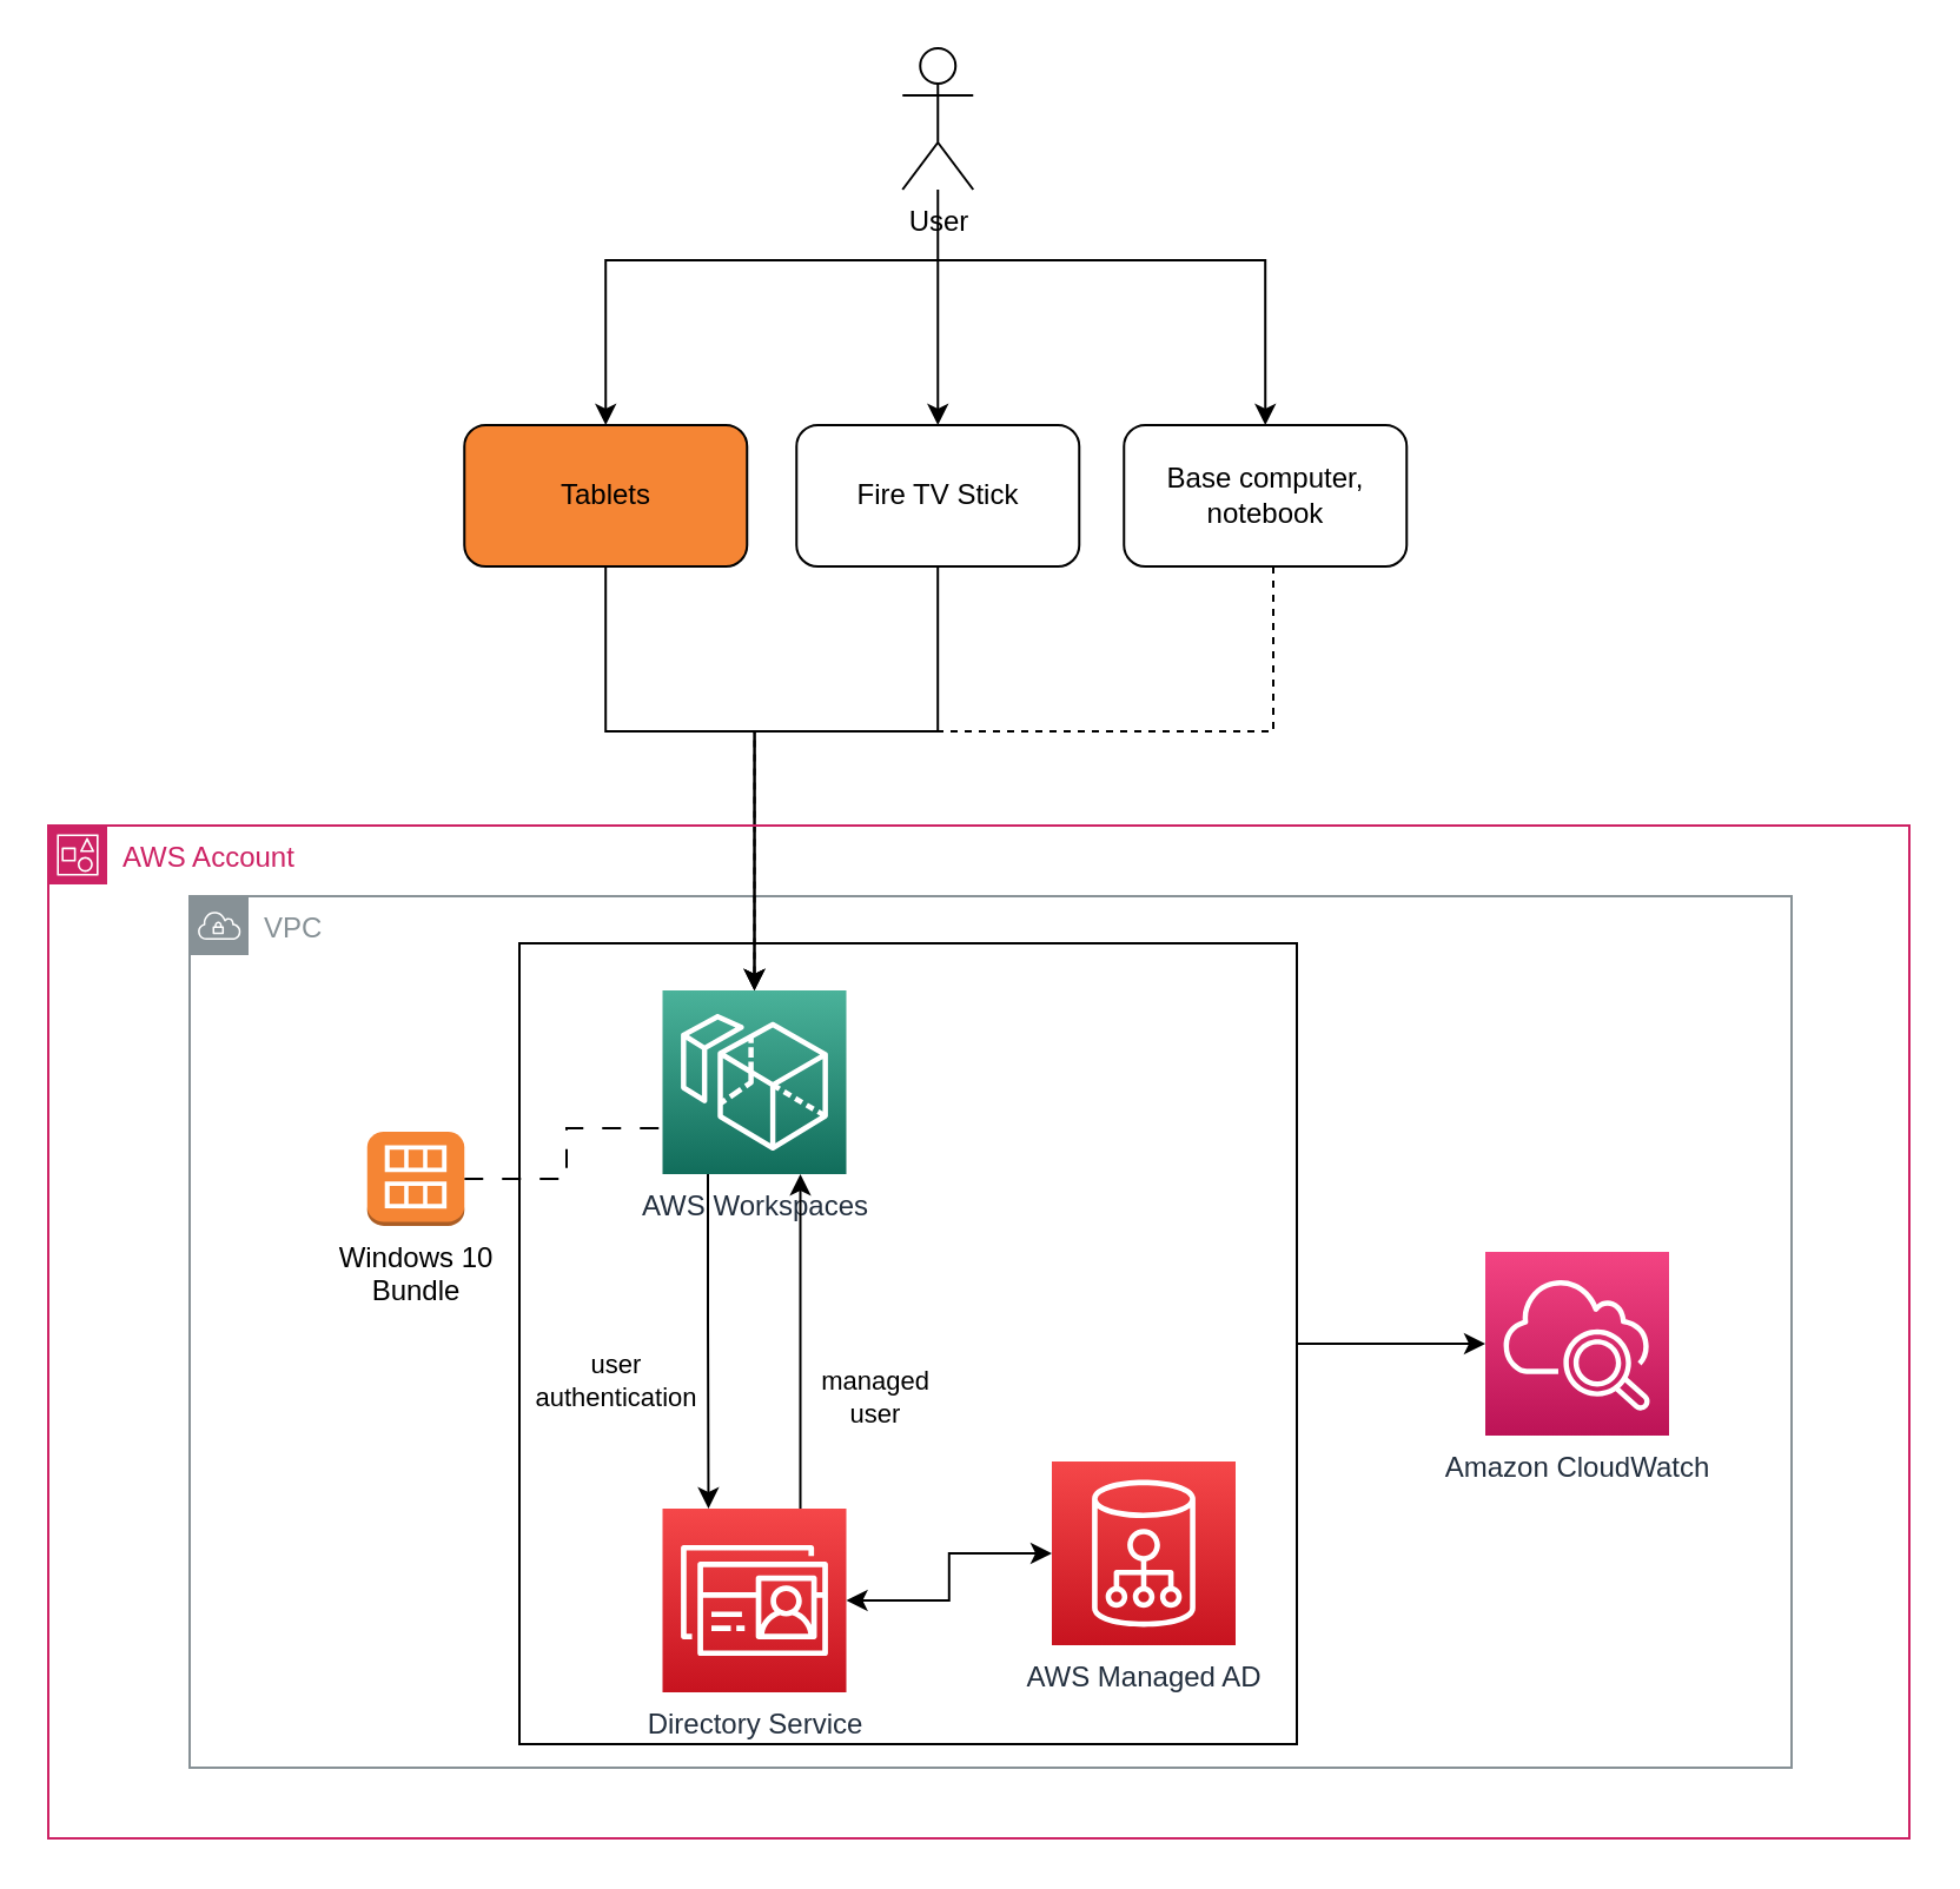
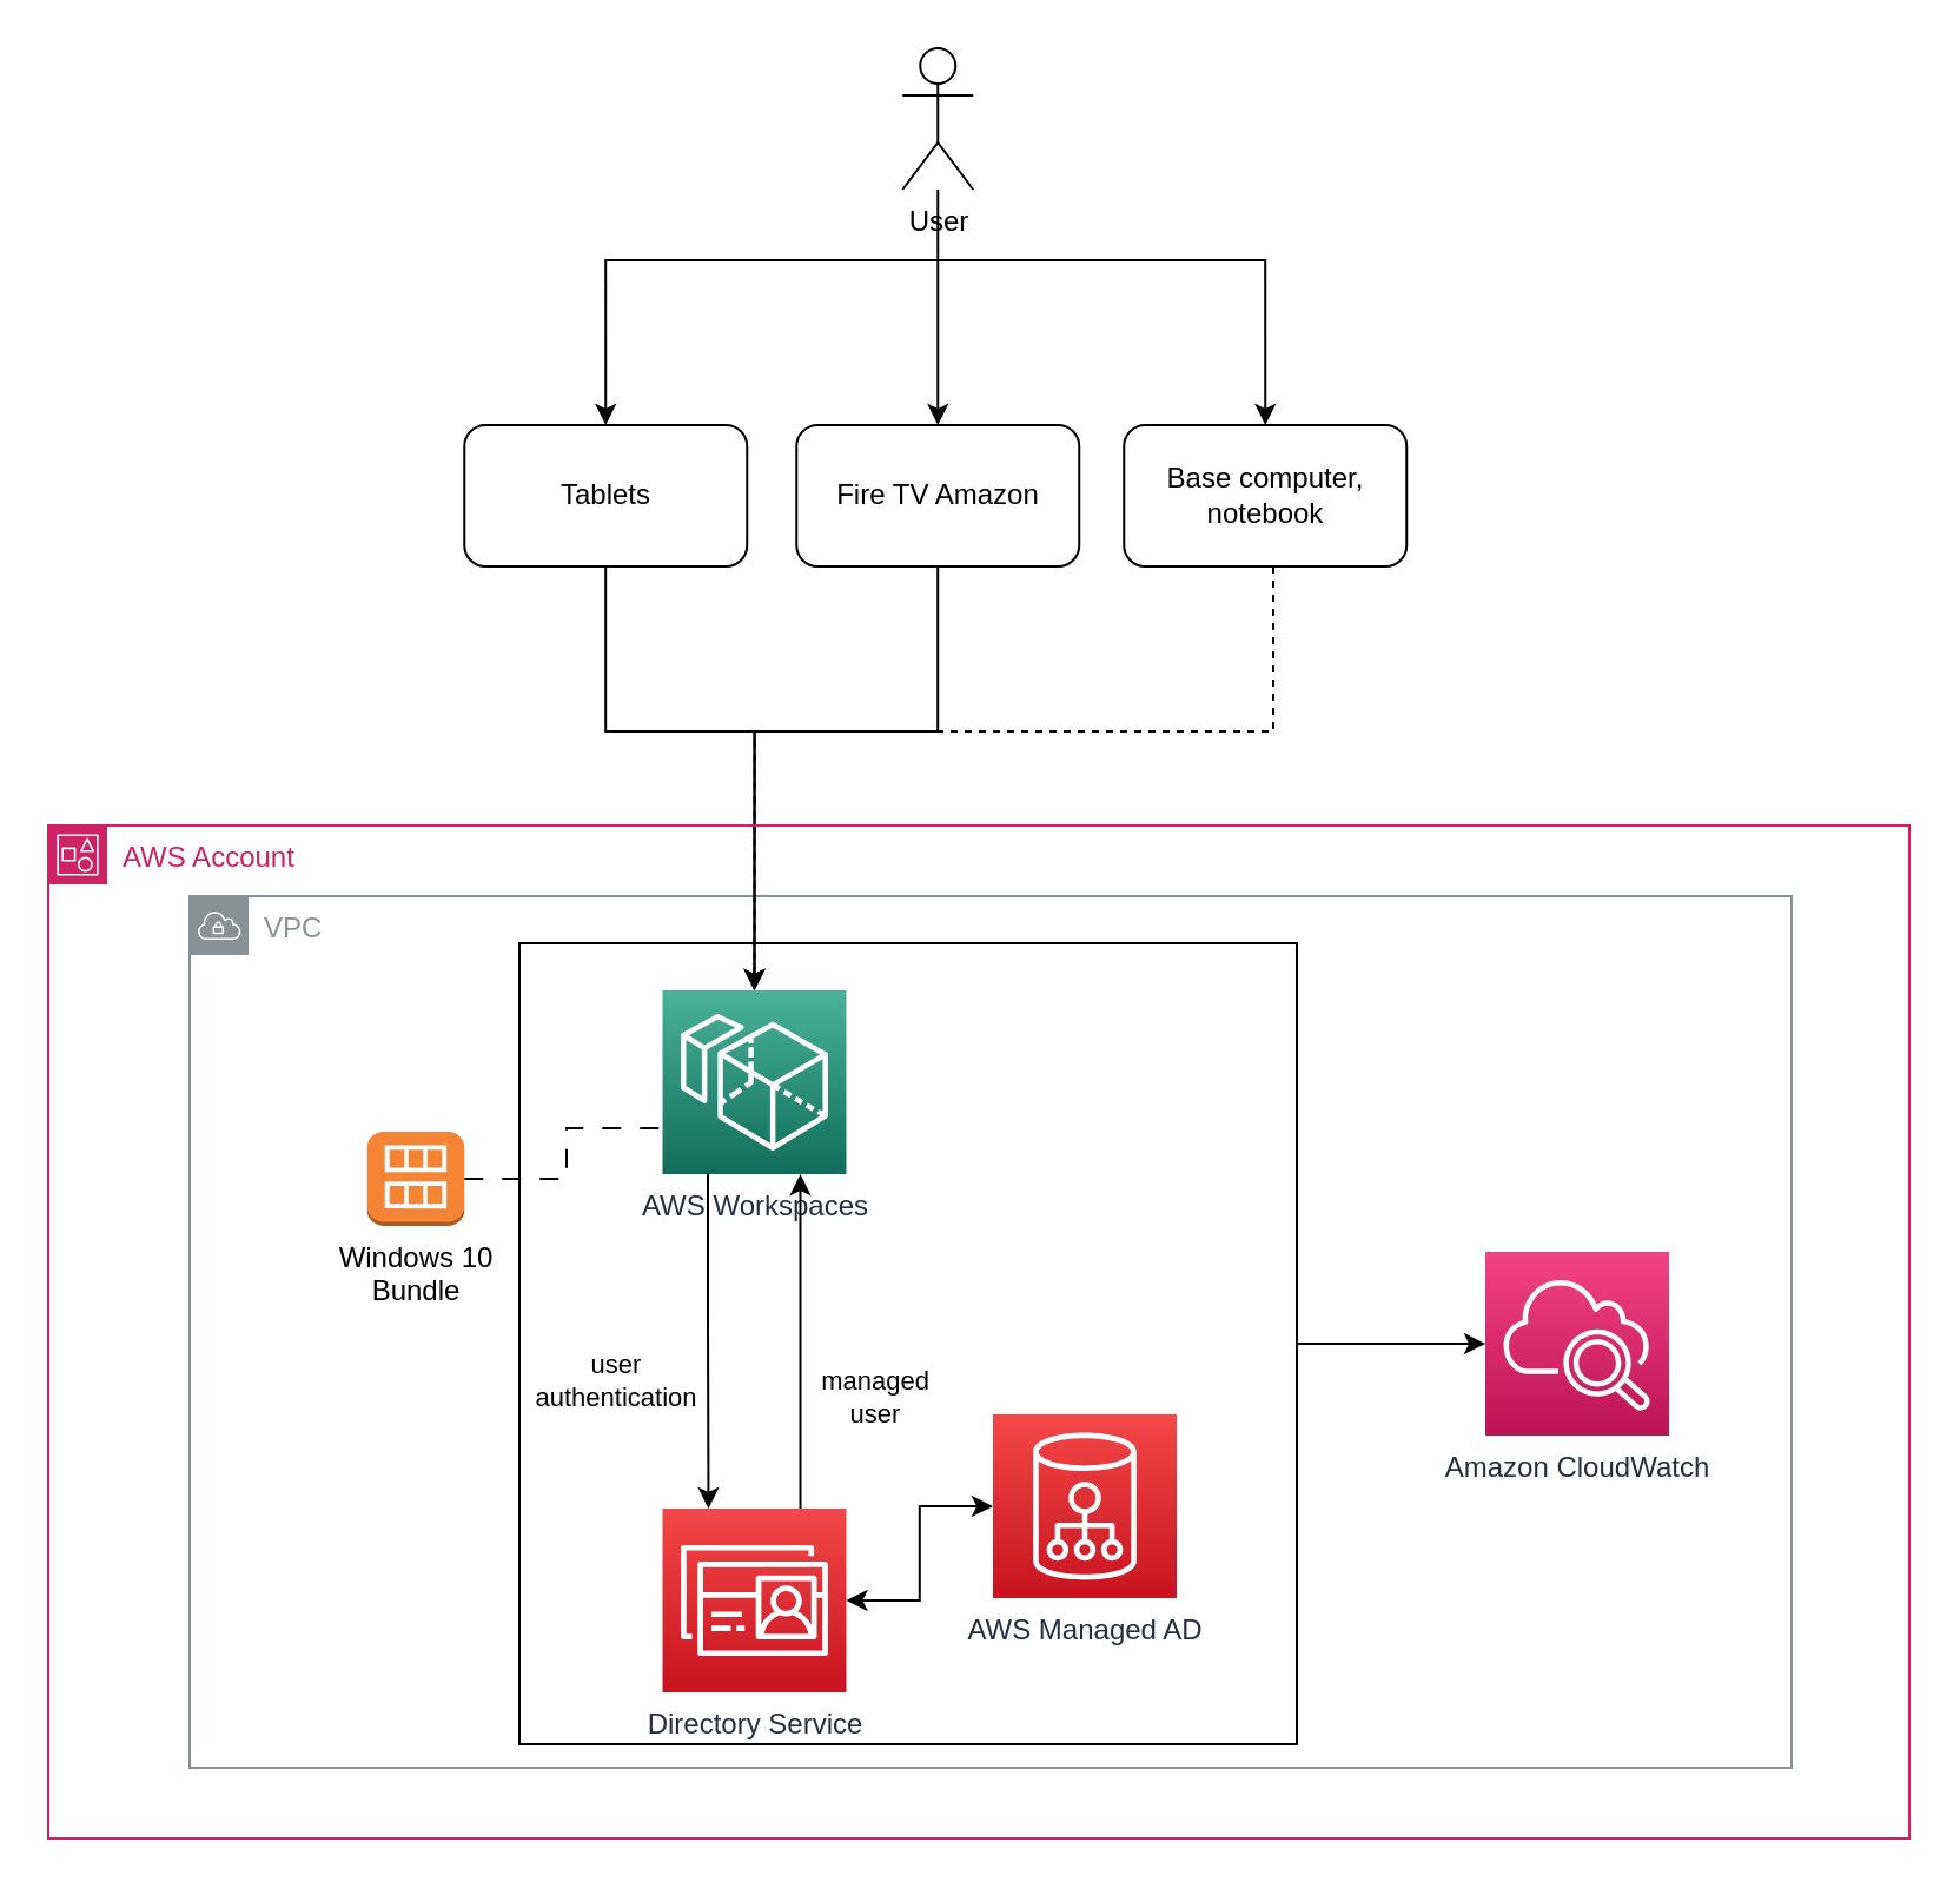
  <mxCell id="0" />
  <mxCell id="1" parent="0" />
  <mxCell id="2" value="VPC" style="sketch=0;outlineConnect=0;gradientColor=none;html=1;whiteSpace=wrap;fontSize=12;fontStyle=0;shape=mxgraph.aws4.group;grIcon=mxgraph.aws4.group_vpc;strokeColor=#879196;fillColor=none;verticalAlign=top;align=left;spacingLeft=30;fontColor=#879196;dashed=0;" parent="1" vertex="1"><mxGeometry x="80" y="380" width="680" height="370" as="geometry" /></mxCell>
  <mxCell id="3" style="edgeStyle=orthogonalEdgeStyle;rounded=0;orthogonalLoop=1;jettySize=auto;html=1;entryX=0.5;entryY=0;entryDx=0;entryDy=0;entryPerimeter=0;" parent="1" source="4" target="7" edge="1"><mxGeometry relative="1" as="geometry"><Array as="points"><mxPoint x="397" y="310" /><mxPoint x="320" y="310" /></Array></mxGeometry></mxCell>
- <mxCell id="4" value="Fire TV Stick " style="rounded=1;whiteSpace=wrap;html=1;" parent="1" vertex="1"><mxGeometry x="337.63" y="180" width="120" height="60" as="geometry" /></mxCell>
+ <mxCell id="4" value="Fire TV Amazon " style="rounded=1;whiteSpace=wrap;html=1;" parent="1" vertex="1"><mxGeometry x="337.63" y="180" width="120" height="60" as="geometry" /></mxCell>
  <mxCell id="5" style="edgeStyle=orthogonalEdgeStyle;rounded=0;orthogonalLoop=1;jettySize=auto;html=1;entryX=0.25;entryY=0;entryDx=0;entryDy=0;entryPerimeter=0;" parent="1" source="7" target="17" edge="1"><mxGeometry relative="1" as="geometry"><Array as="points"><mxPoint x="300" y="560" /><mxPoint x="300" y="560" /></Array><mxPoint x="306" y="570" as="targetPoint" /></mxGeometry></mxCell>
  <mxCell id="6" value="&lt;div&gt;user&lt;/div&gt;&lt;div&gt;authentication&lt;br&gt;&lt;/div&gt;" style="edgeLabel;html=1;align=center;verticalAlign=middle;resizable=0;points=[];" parent="5" vertex="1" connectable="0"><mxGeometry x="-0.282" y="-2" relative="1" as="geometry"><mxPoint x="-38" y="36" as="offset" /></mxGeometry></mxCell>
  <mxCell id="7" value="&lt;div&gt;AWS Workspaces&lt;/div&gt;" style="sketch=0;points=[[0,0,0],[0.25,0,0],[0.5,0,0],[0.75,0,0],[1,0,0],[0,1,0],[0.25,1,0],[0.5,1,0],[0.75,1,0],[1,1,0],[0,0.25,0],[0,0.5,0],[0,0.75,0],[1,0.25,0],[1,0.5,0],[1,0.75,0]];outlineConnect=0;fontColor=#232F3E;gradientColor=#4AB29A;gradientDirection=north;fillColor=#116D5B;strokeColor=#ffffff;dashed=0;verticalLabelPosition=bottom;verticalAlign=top;align=center;html=1;fontSize=12;fontStyle=0;aspect=fixed;shape=mxgraph.aws4.resourceIcon;resIcon=mxgraph.aws4.workspaces;" parent="1" vertex="1"><mxGeometry x="280.75" y="420" width="78" height="78" as="geometry" /></mxCell>
  <mxCell id="8" style="edgeStyle=orthogonalEdgeStyle;rounded=0;orthogonalLoop=1;jettySize=auto;html=1;entryX=0.75;entryY=1;entryDx=0;entryDy=0;entryPerimeter=0;exitX=0.75;exitY=0;exitDx=0;exitDy=0;exitPerimeter=0;" parent="1" source="17" target="7" edge="1"><mxGeometry relative="1" as="geometry"><Array as="points" /><mxPoint x="339" y="570" as="sourcePoint" /></mxGeometry></mxCell>
  <mxCell id="9" value="&lt;div&gt;managed &lt;br&gt;&lt;/div&gt;&lt;div&gt;user&lt;/div&gt;" style="edgeLabel;html=1;align=center;verticalAlign=middle;resizable=0;points=[];" parent="8" vertex="1" connectable="0"><mxGeometry x="-0.227" y="1" relative="1" as="geometry"><mxPoint x="32" y="7" as="offset" /></mxGeometry></mxCell>
  <mxCell id="10" style="edgeStyle=orthogonalEdgeStyle;rounded=0;orthogonalLoop=1;jettySize=auto;html=1;entryX=0;entryY=0.5;entryDx=0;entryDy=0;entryPerimeter=0;startArrow=classic;startFill=1;exitX=1;exitY=0.5;exitDx=0;exitDy=0;exitPerimeter=0;" parent="1" source="17" target="15" edge="1"><mxGeometry relative="1" as="geometry"><mxPoint x="353.5" y="610.5" as="sourcePoint" /><Array as="points" /></mxGeometry></mxCell>
  <mxCell id="11" style="edgeStyle=orthogonalEdgeStyle;rounded=0;orthogonalLoop=1;jettySize=auto;html=1;entryX=0.5;entryY=0;entryDx=0;entryDy=0;entryPerimeter=0;dashed=1;" parent="1" source="12" target="7" edge="1"><mxGeometry relative="1" as="geometry"><Array as="points"><mxPoint x="540" y="310" /><mxPoint x="320" y="310" /></Array></mxGeometry></mxCell>
  <mxCell id="12" value="Base computer, notebook" style="rounded=1;whiteSpace=wrap;html=1;" parent="1" vertex="1"><mxGeometry x="476.63" y="180" width="120" height="60" as="geometry" /></mxCell>
  <mxCell id="13" style="edgeStyle=orthogonalEdgeStyle;rounded=0;orthogonalLoop=1;jettySize=auto;html=1;entryX=0.5;entryY=0;entryDx=0;entryDy=0;entryPerimeter=0;" parent="1" source="14" target="7" edge="1"><mxGeometry relative="1" as="geometry"><Array as="points"><mxPoint x="257" y="310" /><mxPoint x="320" y="310" /></Array></mxGeometry></mxCell>
- <mxCell id="14" value="Tablets" style="rounded=1;whiteSpace=wrap;html=1;fillColor=#f58534;" parent="1" vertex="1"><mxGeometry x="196.63" y="180" width="120" height="60" as="geometry" /></mxCell>
- <mxCell id="15" value="AWS Managed AD" style="sketch=0;points=[[0,0,0],[0.25,0,0],[0.5,0,0],[0.75,0,0],[1,0,0],[0,1,0],[0.25,1,0],[0.5,1,0],[0.75,1,0],[1,1,0],[0,0.25,0],[0,0.5,0],[0,0.75,0],[1,0.25,0],[1,0.5,0],[1,0.75,0]];outlineConnect=0;fontColor=#232F3E;gradientColor=#F54749;gradientDirection=north;fillColor=#C7131F;strokeColor=#ffffff;dashed=0;verticalLabelPosition=bottom;verticalAlign=top;align=center;html=1;fontSize=12;fontStyle=0;aspect=fixed;shape=mxgraph.aws4.resourceIcon;resIcon=mxgraph.aws4.cloud_directory;" parent="1" vertex="1"><mxGeometry x="446" y="620" width="78" height="78" as="geometry" /></mxCell>
+ <mxCell id="14" value="Tablets" style="rounded=1;whiteSpace=wrap;html=1;" parent="1" vertex="1"><mxGeometry x="196.63" y="180" width="120" height="60" as="geometry" /></mxCell>
+ <mxCell id="15" value="AWS Managed AD" style="sketch=0;points=[[0,0,0],[0.25,0,0],[0.5,0,0],[0.75,0,0],[1,0,0],[0,1,0],[0.25,1,0],[0.5,1,0],[0.75,1,0],[1,1,0],[0,0.25,0],[0,0.5,0],[0,0.75,0],[1,0.25,0],[1,0.5,0],[1,0.75,0]];outlineConnect=0;fontColor=#232F3E;gradientColor=#F54749;gradientDirection=north;fillColor=#C7131F;strokeColor=#ffffff;dashed=0;verticalLabelPosition=bottom;verticalAlign=top;align=center;html=1;fontSize=12;fontStyle=0;aspect=fixed;shape=mxgraph.aws4.resourceIcon;resIcon=mxgraph.aws4.cloud_directory;" parent="1" vertex="1"><mxGeometry x="421" y="600" width="78" height="78" as="geometry" /></mxCell>
  <mxCell id="16" value="Amazon CloudWatch" style="sketch=0;points=[[0,0,0],[0.25,0,0],[0.5,0,0],[0.75,0,0],[1,0,0],[0,1,0],[0.25,1,0],[0.5,1,0],[0.75,1,0],[1,1,0],[0,0.25,0],[0,0.5,0],[0,0.75,0],[1,0.25,0],[1,0.5,0],[1,0.75,0]];points=[[0,0,0],[0.25,0,0],[0.5,0,0],[0.75,0,0],[1,0,0],[0,1,0],[0.25,1,0],[0.5,1,0],[0.75,1,0],[1,1,0],[0,0.25,0],[0,0.5,0],[0,0.75,0],[1,0.25,0],[1,0.5,0],[1,0.75,0]];outlineConnect=0;fontColor=#232F3E;gradientColor=#F34482;gradientDirection=north;fillColor=#BC1356;strokeColor=#ffffff;dashed=0;verticalLabelPosition=bottom;verticalAlign=top;align=center;html=1;fontSize=12;fontStyle=0;aspect=fixed;shape=mxgraph.aws4.resourceIcon;resIcon=mxgraph.aws4.cloudwatch_2;" parent="1" vertex="1"><mxGeometry x="630" y="531" width="78" height="78" as="geometry" /></mxCell>
  <mxCell id="17" value="Directory Service" style="sketch=0;points=[[0,0,0],[0.25,0,0],[0.5,0,0],[0.75,0,0],[1,0,0],[0,1,0],[0.25,1,0],[0.5,1,0],[0.75,1,0],[1,1,0],[0,0.25,0],[0,0.5,0],[0,0.75,0],[1,0.25,0],[1,0.5,0],[1,0.75,0]];outlineConnect=0;fontColor=#232F3E;gradientColor=#F54749;gradientDirection=north;fillColor=#C7131F;strokeColor=#ffffff;dashed=0;verticalLabelPosition=bottom;verticalAlign=top;align=center;html=1;fontSize=12;fontStyle=0;aspect=fixed;shape=mxgraph.aws4.resourceIcon;resIcon=mxgraph.aws4.directory_service;" parent="1" vertex="1"><mxGeometry x="280.75" y="640" width="78" height="78" as="geometry" /></mxCell>
  <mxCell id="18" style="edgeStyle=orthogonalEdgeStyle;rounded=0;orthogonalLoop=1;jettySize=auto;html=1;entryX=0;entryY=0.75;entryDx=0;entryDy=0;entryPerimeter=0;endArrow=none;endFill=0;dashed=1;dashPattern=8 8;" parent="1" source="19" target="7" edge="1"><mxGeometry relative="1" as="geometry"><Array as="points"><mxPoint x="240" y="500" /><mxPoint x="240" y="479" /></Array></mxGeometry></mxCell>
  <mxCell id="19" value="Windows 10 &lt;br&gt;Bundle" style="outlineConnect=0;dashed=0;verticalLabelPosition=bottom;verticalAlign=top;align=center;html=1;shape=mxgraph.aws3.ami;fillColor=#F58534;gradientColor=none;" parent="1" vertex="1"><mxGeometry x="155.38" y="480" width="41.25" height="40" as="geometry" /></mxCell>
  <mxCell id="20" value="AWS Account" style="points=[[0,0],[0.25,0],[0.5,0],[0.75,0],[1,0],[1,0.25],[1,0.5],[1,0.75],[1,1],[0.75,1],[0.5,1],[0.25,1],[0,1],[0,0.75],[0,0.5],[0,0.25]];outlineConnect=0;gradientColor=none;html=1;whiteSpace=wrap;fontSize=12;fontStyle=0;container=1;pointerEvents=0;collapsible=0;recursiveResize=0;shape=mxgraph.aws4.group;grIcon=mxgraph.aws4.group_account;strokeColor=#CD2264;fillColor=none;verticalAlign=top;align=left;spacingLeft=30;fontColor=#CD2264;dashed=0;" parent="1" vertex="1"><mxGeometry x="20" y="350" width="790" height="430" as="geometry" /></mxCell>
  <mxCell id="21" value="" style="rounded=0;whiteSpace=wrap;html=1;gradientColor=none;fillColor=none;" parent="20" vertex="1"><mxGeometry x="200" y="50" width="330" height="340" as="geometry" /></mxCell>
  <mxCell id="22" style="edgeStyle=orthogonalEdgeStyle;rounded=0;orthogonalLoop=1;jettySize=auto;html=1;" parent="1" source="21" target="16" edge="1"><mxGeometry relative="1" as="geometry" /></mxCell>
  <mxCell id="23" style="edgeStyle=orthogonalEdgeStyle;rounded=0;orthogonalLoop=1;jettySize=auto;html=1;entryX=0.5;entryY=0;entryDx=0;entryDy=0;" edge="1" parent="1" source="26" target="4"><mxGeometry relative="1" as="geometry" /></mxCell>
  <mxCell id="24" style="edgeStyle=orthogonalEdgeStyle;rounded=0;orthogonalLoop=1;jettySize=auto;html=1;entryX=0.5;entryY=0;entryDx=0;entryDy=0;" edge="1" parent="1" target="14"><mxGeometry relative="1" as="geometry"><mxPoint x="398" y="110" as="sourcePoint" /><Array as="points"><mxPoint x="398" y="110" /><mxPoint x="257" y="110" /></Array></mxGeometry></mxCell>
  <mxCell id="25" style="edgeStyle=orthogonalEdgeStyle;rounded=0;orthogonalLoop=1;jettySize=auto;html=1;entryX=0.5;entryY=0;entryDx=0;entryDy=0;" edge="1" parent="1" target="12"><mxGeometry relative="1" as="geometry"><mxPoint x="398" y="110" as="sourcePoint" /><Array as="points"><mxPoint x="398" y="110" /><mxPoint x="537" y="110" /></Array></mxGeometry></mxCell>
  <mxCell id="26" value="User" style="shape=umlActor;verticalLabelPosition=bottom;verticalAlign=top;html=1;outlineConnect=0;" parent="1" vertex="1"><mxGeometry x="382.63" y="20" width="30" height="60" as="geometry" /></mxCell>
